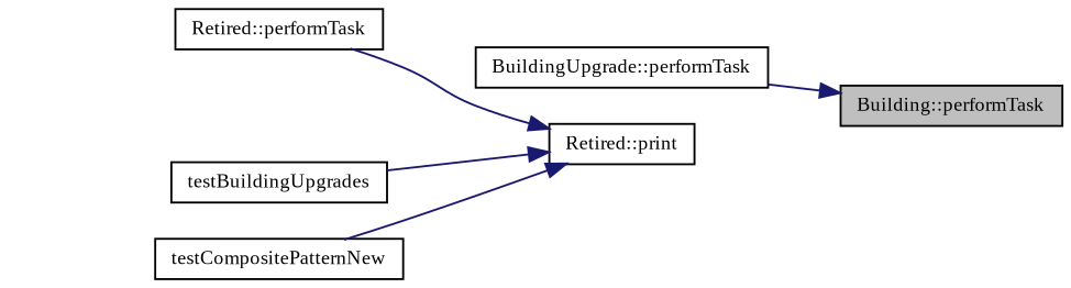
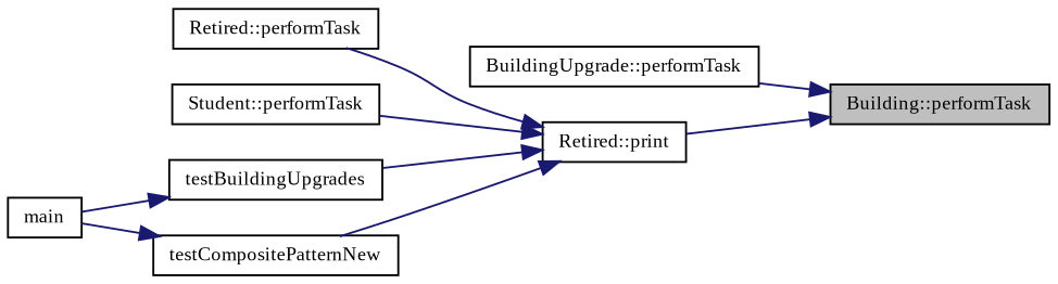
  digraph {
    fontname="Liberation Serif"
    rankdir=RL
    node [color=black fillcolor=white fontname="Liberation Serif" fontsize=10 shape=record style=filled]
    edge [color=midnightblue dir=back fontname="Liberation Serif" fontsize=10 labelfontname=Helvetica labelfontsize=10 style=solid]
    n1 [fillcolor=grey75 fontcolor=black height=0.2 label="Building::performTask" width=0.4]
    n2 [height=0.2 label="BuildingUpgrade::performTask" width=0.4]
    n3 [height=0.2 label="Retired::print" width=0.4]
    n4 [height=0.2 label="Retired::performTask" width=0.4]
+   n5 [height=0.2 label="Student::performTask" width=0.4]
    n6 [height=0.2 label=testBuildingUpgrades width=0.4]
    n7 [height=0.2 label=testCompositePatternNew width=0.4]
+   n8 [height=0.2 label=main width=0.4]
    n1 -> n2
+   n1 -> n3
    n3 -> n4
+   n3 -> n5
    n3 -> n6
    n3 -> n7
+   n6 -> n8
+   n7 -> n8
  }
